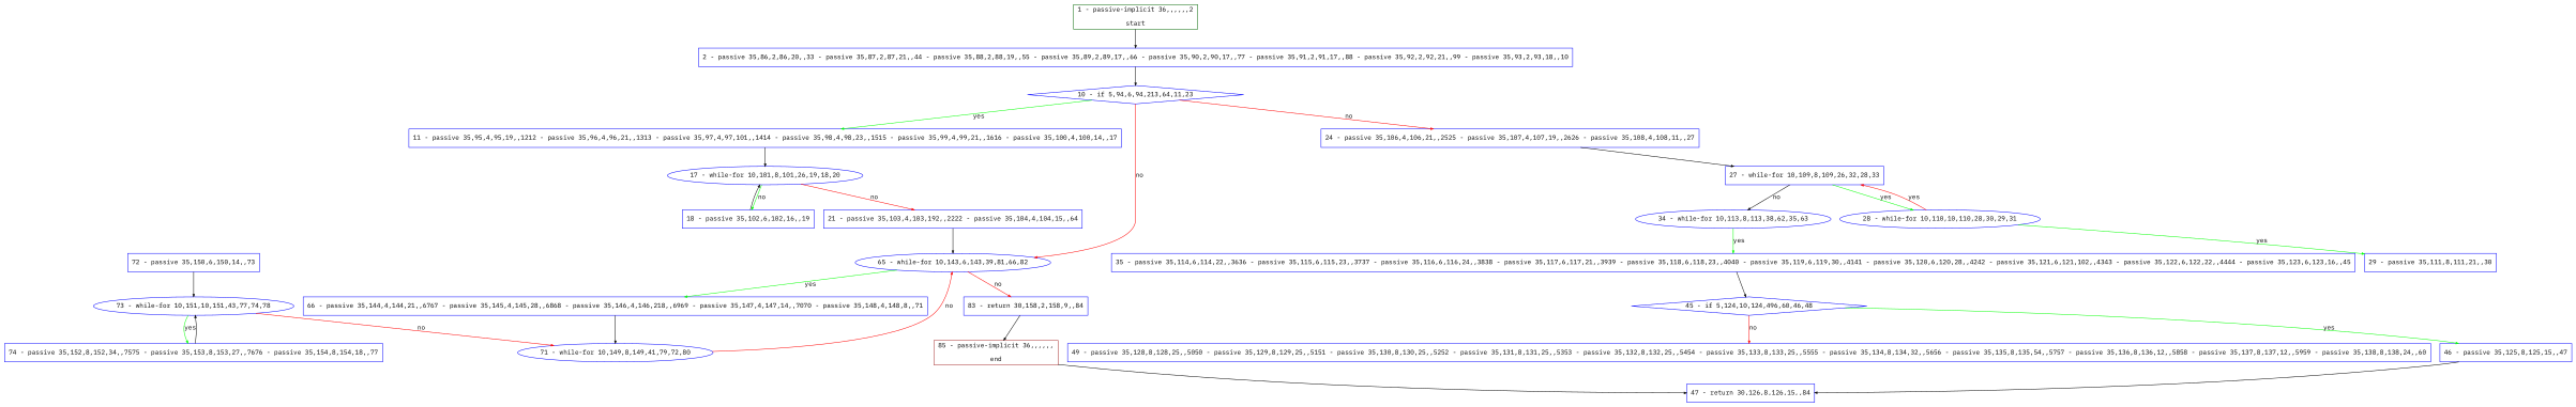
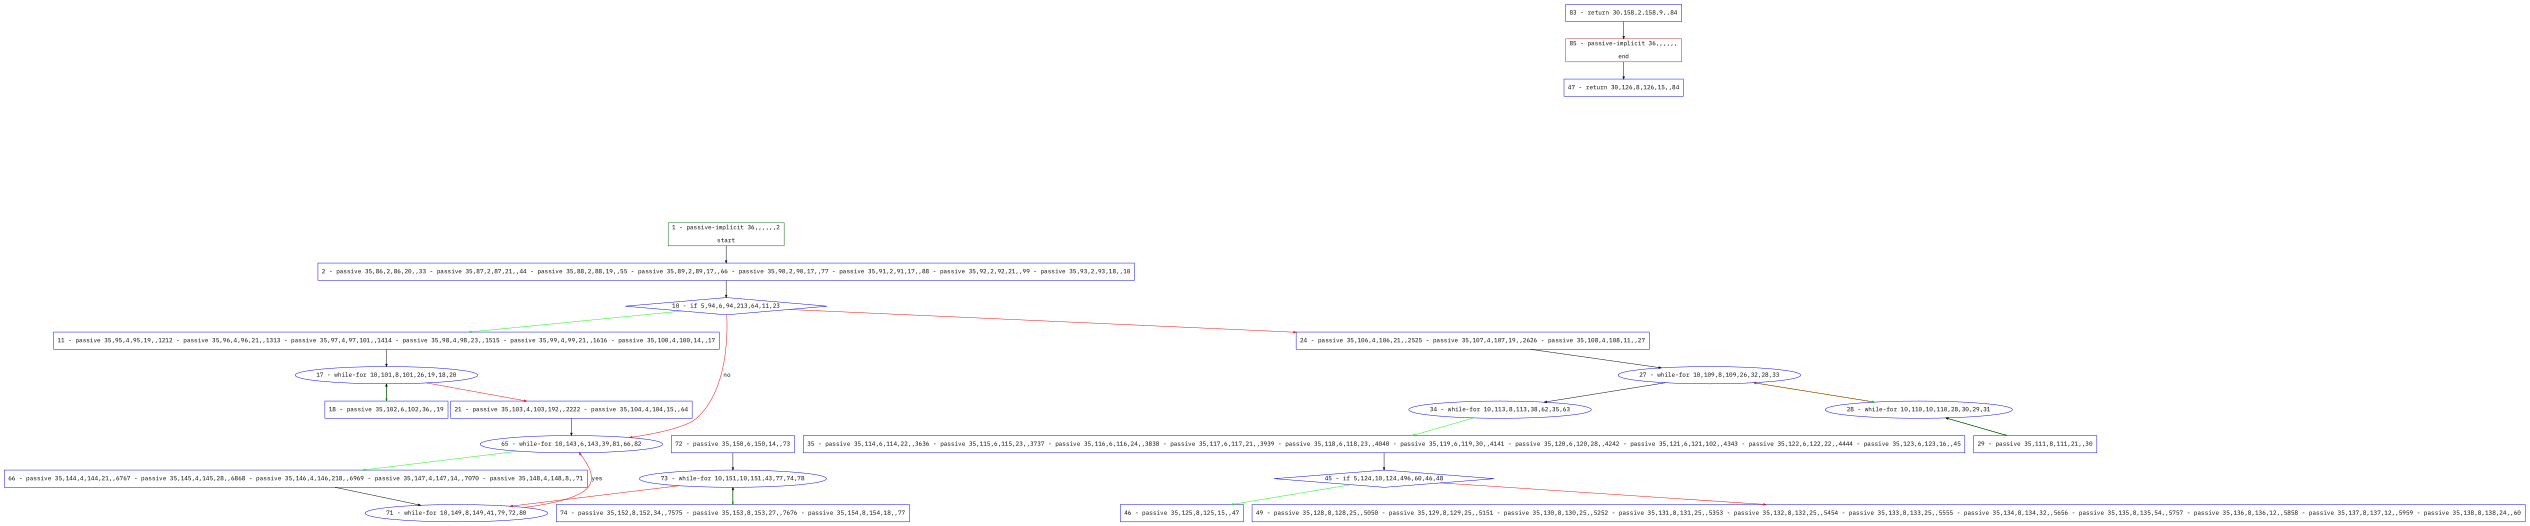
  digraph {
    bgcolor=white
    compound=true
    fillcolor="#FFFFCC"
    fontname="IBM Plex Mono"
    fontsize=12
    pack=true
    packmode=clust
    style="rounded,filled"
    node [color="#0000ff" compound=true fillcolor="#ffffff" fixedsize=false fontname="IBM Plex Mono" fontsize=12 node_initialized=no shape=box style=filled]
    edge [arrowhead=normal arrowsize=0.5 arrowtail=none color="#000000" compound=true dir=forward fontcolor=black fontname="IBM Plex Mono" fontsize=12]
    n1 [label="2 - passive 35,86,2,86,20,,33 - passive 35,87,2,87,21,,44 - passive 35,88,2,88,19,,55 - passive 35,89,2,89,17,,66 - passive 35,90,2,90,17,,77 - passive 35,91,2,91,17,,88 - passive 35,92,2,92,21,,99 - passive 35,93,2,93,18,,10"]
    n2 [label="10 - if 5,94,6,94,213,64,11,23" shape=diamond]
    n3 [label="11 - passive 35,95,4,95,19,,1212 - passive 35,96,4,96,21,,1313 - passive 35,97,4,97,101,,1414 - passive 35,98,4,98,23,,1515 - passive 35,99,4,99,21,,1616 - passive 35,100,4,100,14,,17"]
    n4 [label="24 - passive 35,106,4,106,21,,2525 - passive 35,107,4,107,19,,2626 - passive 35,108,4,108,11,,27"]
    n5 [label="65 - while-for 10,143,6,143,39,81,66,82" shape=oval]
    n6 [color="#006400" label="1 - passive-implicit 36,,,,,,2\n\nstart"]
    n7 [label="17 - while-for 10,101,8,101,26,19,18,20" shape=oval]
-   n8 [label="27 - while-for 10,109,8,109,26,32,28,33"]
-   n9 [label="18 - passive 35,102,6,102,16,,19"]
+   n8 [label="27 - while-for 10,109,8,109,26,32,28,33" shape=oval]
+   n9 [label="18 - passive 35,102,6,102,36,,19"]
    n10 [label="21 - passive 35,103,4,103,192,,2222 - passive 35,104,4,104,15,,64"]
    n11 [label="28 - while-for 10,110,10,110,28,30,29,31" shape=oval]
    n12 [label="34 - while-for 10,113,8,113,38,62,35,63" shape=oval]
    n13 [label="66 - passive 35,144,4,144,21,,6767 - passive 35,145,4,145,28,,6868 - passive 35,146,4,146,218,,6969 - passive 35,147,4,147,14,,7070 - passive 35,148,4,148,8,,71"]
    n14 [label="83 - return 30,158,2,158,9,,84"]
    n15 [label="71 - while-for 10,149,8,149,41,79,72,80" shape=oval]
    n16 [color="#a52a2a" label="85 - passive-implicit 36,,,,,,\n\nend"]
    n17 [label="29 - passive 35,111,8,111,21,,30"]
    n18 [label="35 - passive 35,114,6,114,22,,3636 - passive 35,115,6,115,23,,3737 - passive 35,116,6,116,24,,3838 - passive 35,117,6,117,21,,3939 - passive 35,118,6,118,23,,4040 - passive 35,119,6,119,30,,4141 - passive 35,120,6,120,28,,4242 - passive 35,121,6,121,102,,4343 - passive 35,122,6,122,22,,4444 - passive 35,123,6,123,16,,45"]
    n19 [label="45 - if 5,124,10,124,496,60,46,48" shape=diamond]
    n20 [label="46 - passive 35,125,8,125,15,,47"]
    n21 [label="49 - passive 35,128,8,128,25,,5050 - passive 35,129,8,129,25,,5151 - passive 35,130,8,130,25,,5252 - passive 35,131,8,131,25,,5353 - passive 35,132,8,132,25,,5454 - passive 35,133,8,133,25,,5555 - passive 35,134,8,134,32,,5656 - passive 35,135,8,135,54,,5757 - passive 35,136,8,136,12,,5858 - passive 35,137,8,137,12,,5959 - passive 35,138,8,138,24,,60"]
    n22 [label="47 - return 30,126,8,126,15,,84"]
    n23 [label="72 - passive 35,150,6,150,14,,73"]
    n24 [label="73 - while-for 10,151,10,151,43,77,74,78" shape=oval]
    n25 [label="74 - passive 35,152,8,152,34,,7575 - passive 35,153,8,153,27,,7676 - passive 35,154,8,154,18,,77"]
    n1 -> n2
    n2 -> n3 [color="#00ff00" label=yes]
    n2 -> n4 [color="#ff0000" label=no]
    n2 -> n5 [color="#ff0000" label=no]
    n3 -> n7
    n4 -> n8
    n5 -> n13 [color="#00ff00" label=yes]
-   n5 -> n14 [color="#ff0000" label=no]
    n6 -> n1
    n7 -> n9 [color="#00ff00" label=no]
    n7 -> n10 [color="#ff0000" label=no]
    n8 -> n11 [color="#00ff00" label=yes]
    n8 -> n12 [label=no]
    n9 -> n7
    n10 -> n5
    n11 -> n8 [color="#ff0000" label=yes]
    n11 -> n17 [color="#00ff00" label=yes]
    n12 -> n18 [color="#00ff00" label=yes]
    n13 -> n15
    n14 -> n16
-   n15 -> n5 [color="#ff0000" label=no]
+   n15 -> n5 [color="#ff0000" label=yes]
    n16 -> n22
+   n17 -> n11
    n18 -> n19
-   n19 -> n20 [color="#00ff00" label=yes]
+   n19 -> n20 [color="#00ff00" label=no]
    n19 -> n21 [color="#ff0000" label=no]
-   n20 -> n22
    n23 -> n24
    n24 -> n15 [color="#ff0000" label=no]
    n24 -> n25 [color="#00ff00" label=yes]
    n25 -> n24
  }
